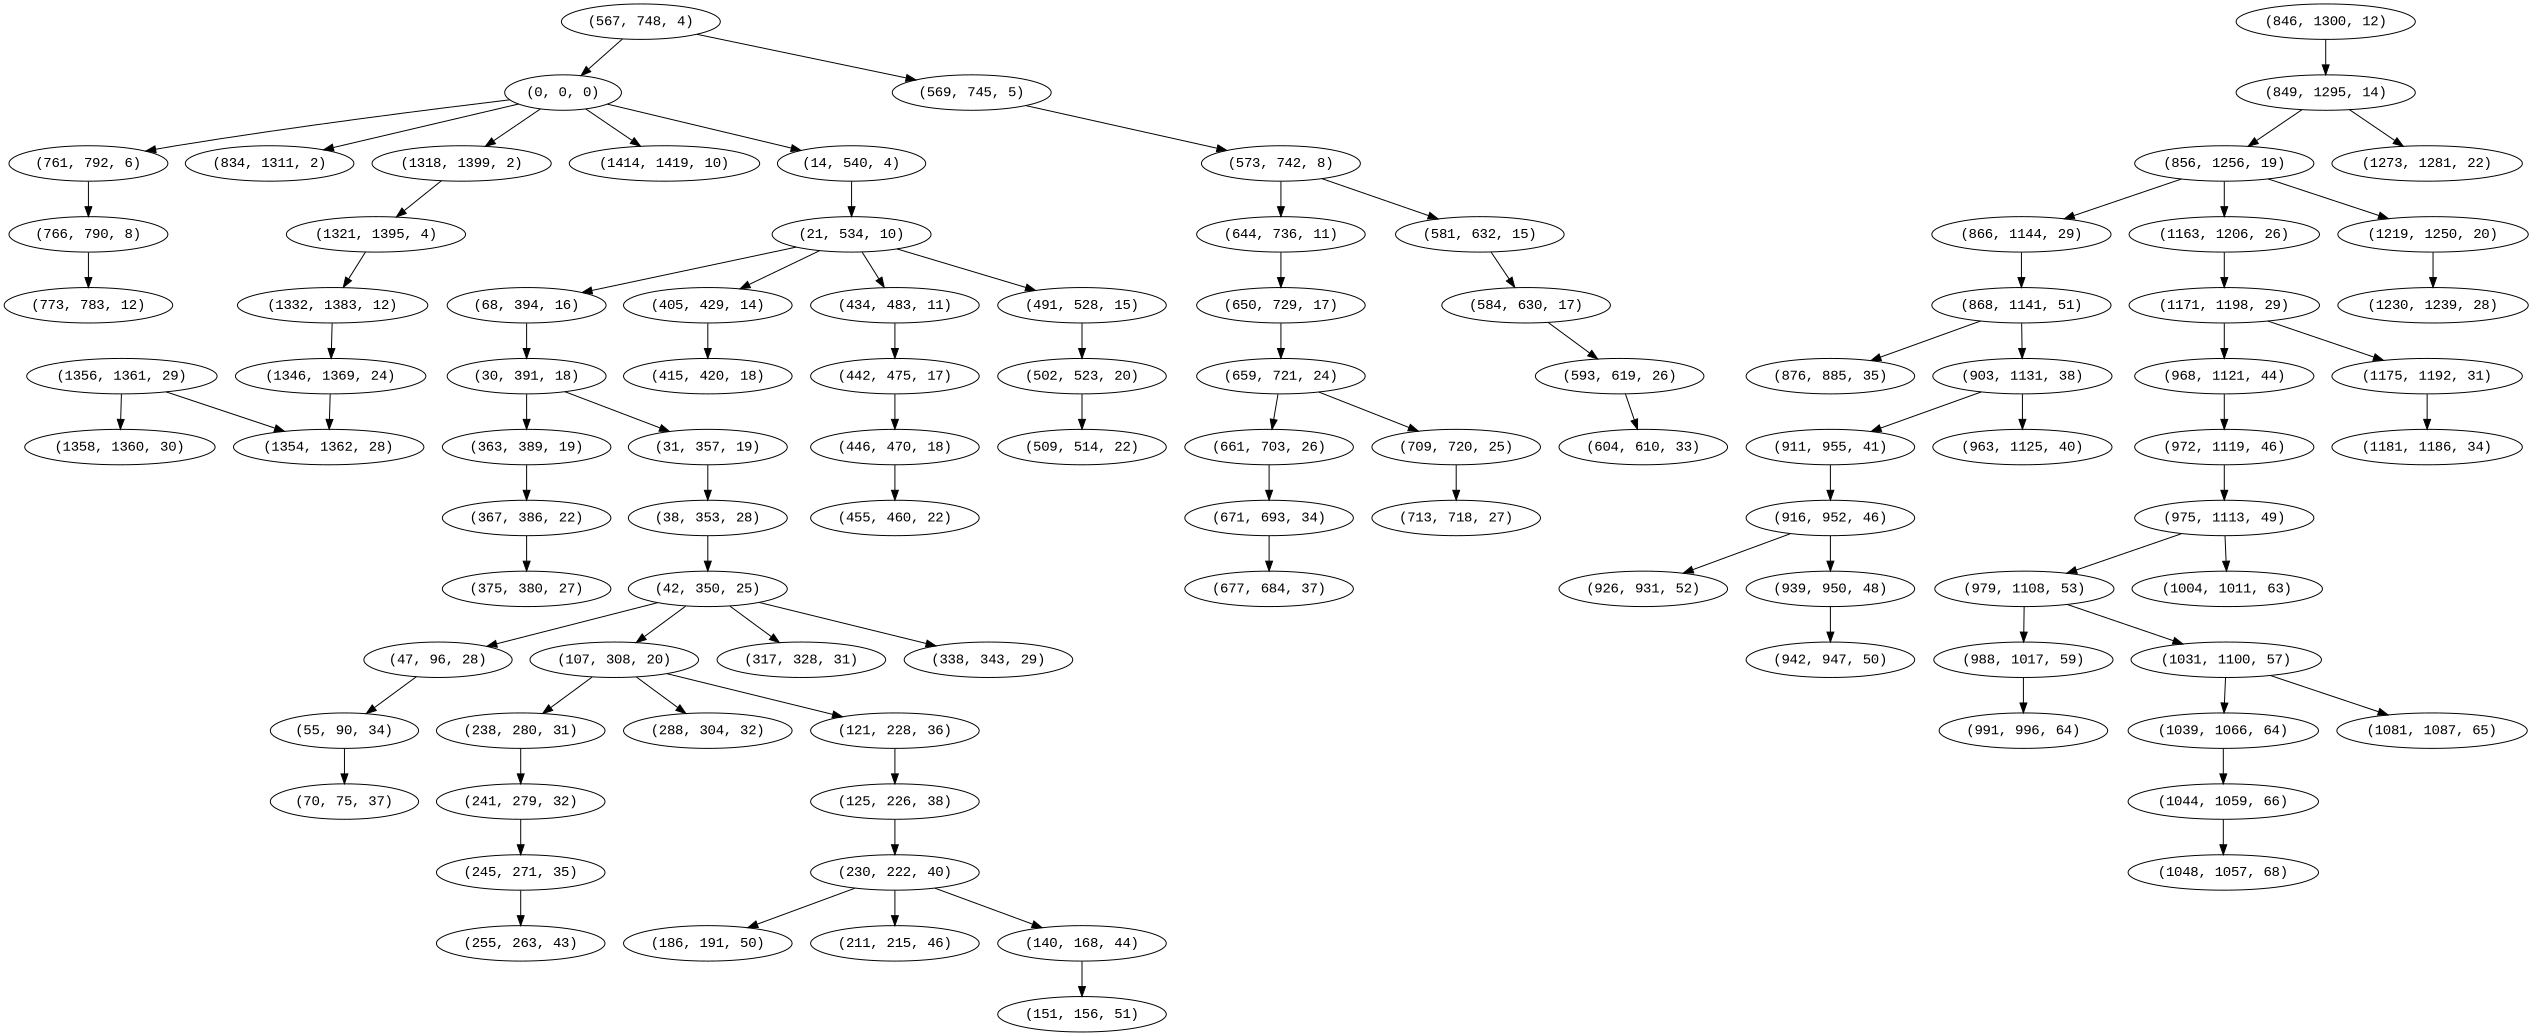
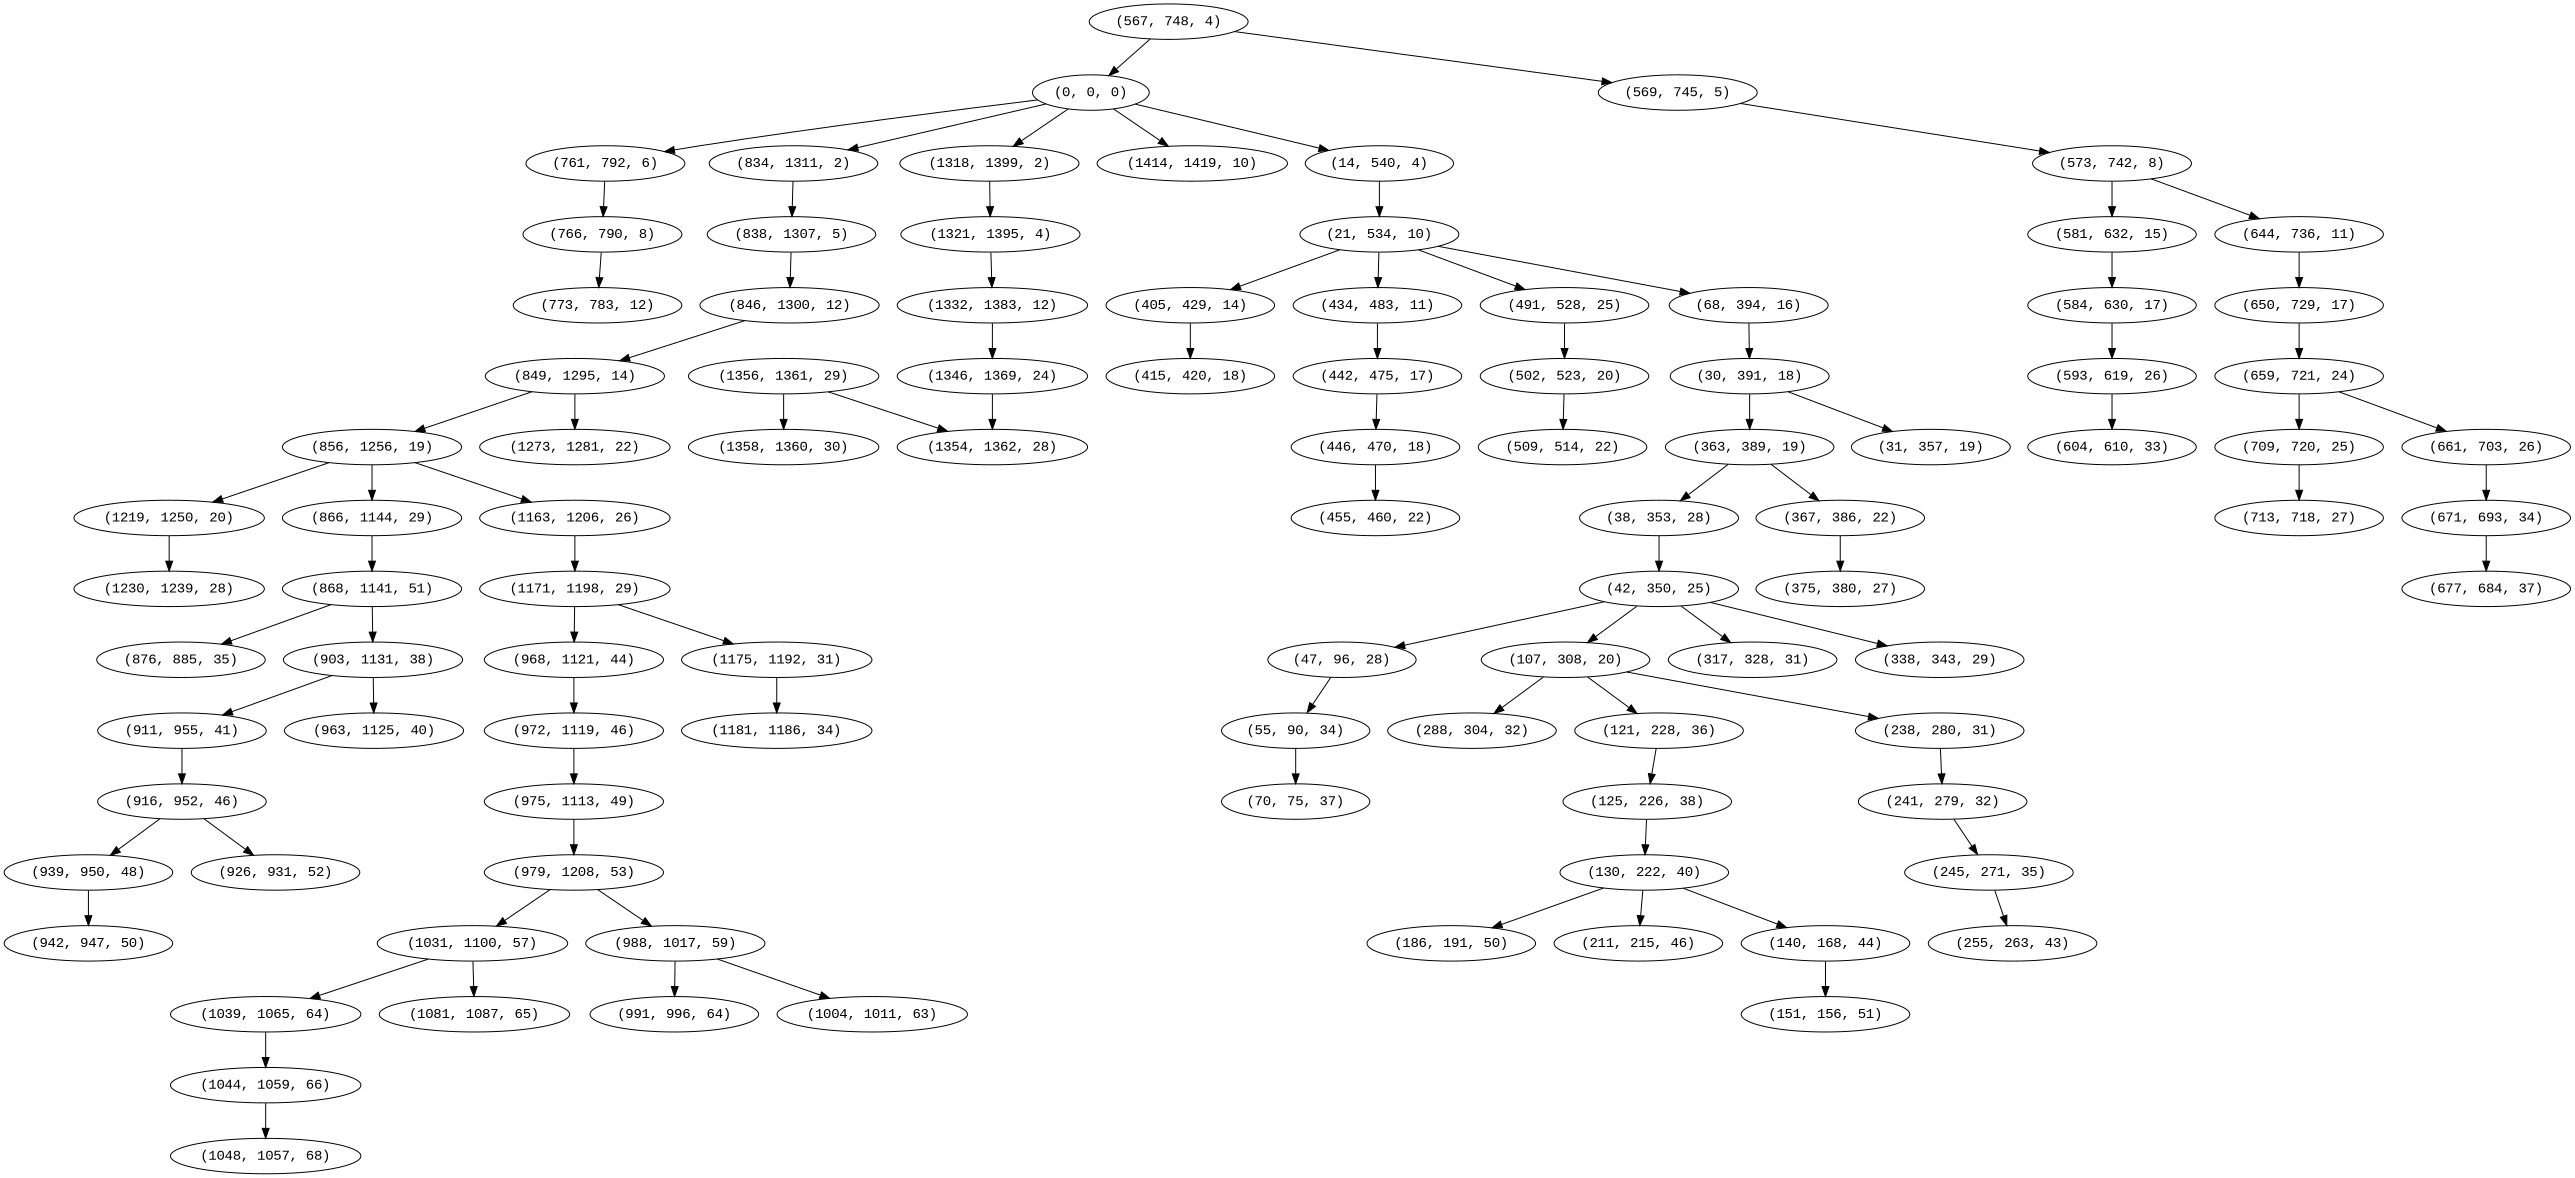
  digraph {
    fontname="Liberation Mono"
    node [fontname="Liberation Mono"]
    edge [fontname="Liberation Mono"]
    "(0, 0, 0)"
    "(14, 540, 4)"
    "(761, 792, 6)"
    "(834, 1311, 2)"
    "(1318, 1399, 2)"
    "(1414, 1419, 10)"
    "(21, 534, 10)"
    "(567, 748, 4)"
    "(569, 745, 5)"
    "(766, 790, 8)"
+   "(838, 1307, 5)"
    "(1321, 1395, 4)"
    n13 [label="(68, 394, 16)"]
    "(405, 429, 14)"
    "(434, 483, 11)"
-   "(491, 528, 15)"
+   "(491, 528, 15)" [label="(491, 528, 25)"]
    "(30, 391, 18)"
    "(415, 420, 18)"
    "(442, 475, 17)"
    "(502, 523, 20)"
    "(31, 357, 19)"
    "(363, 389, 19)"
    n23 [label="(38, 353, 28)"]
    "(367, 386, 22)"
    "(42, 350, 25)"
    "(47, 96, 28)"
    n27 [label="(107, 308, 20)"]
    "(317, 328, 31)"
    "(338, 343, 29)"
    "(55, 90, 34)"
    "(121, 228, 36)"
    "(238, 280, 31)"
    "(288, 304, 32)"
    "(70, 75, 37)"
    "(125, 226, 38)"
    "(241, 279, 32)"
-   "(130, 222, 40)" [label="(230, 222, 40)"]
+   "(130, 222, 40)"
    "(140, 168, 44)"
    "(186, 191, 50)"
    "(211, 215, 46)"
    "(151, 156, 51)"
    "(245, 271, 35)"
    "(255, 263, 43)"
    "(375, 380, 27)"
    "(446, 470, 18)"
    "(455, 460, 22)"
    "(509, 514, 22)"
    "(573, 742, 8)"
    "(581, 632, 15)"
    "(644, 736, 11)"
    "(584, 630, 17)"
    "(650, 729, 17)"
    "(593, 619, 26)"
    "(604, 610, 33)"
    "(659, 721, 24)"
    "(661, 703, 26)"
    "(709, 720, 25)"
    "(671, 693, 34)"
    "(713, 718, 27)"
    "(677, 684, 37)"
    "(773, 783, 12)"
    "(846, 1300, 12)"
    "(849, 1295, 14)"
    "(856, 1256, 19)"
    "(1273, 1281, 22)"
    "(866, 1144, 29)"
    "(1163, 1206, 26)"
    "(1219, 1250, 20)"
    n69 [label="(868, 1141, 51)"]
    "(1171, 1198, 29)"
    "(1230, 1239, 28)"
    "(876, 885, 35)"
    "(903, 1131, 38)"
    n74 [label="(911, 955, 41)"]
    "(963, 1125, 40)"
    "(916, 952, 46)"
    "(926, 931, 52)"
    "(939, 950, 48)"
    "(942, 947, 50)"
    "(968, 1121, 44)"
    "(972, 1119, 46)"
    "(975, 1113, 49)"
-   "(979, 1108, 53)"
+   "(979, 1108, 53)" [label="(979, 1208, 53)"]
    "(988, 1017, 59)"
    "(1031, 1100, 57)"
    n86 [label="(991, 996, 64)"]
    "(1004, 1011, 63)"
-   "(1039, 1065, 64)" [label="(1039, 1066, 64)"]
+   "(1039, 1065, 64)"
    "(1081, 1087, 65)"
    "(1044, 1059, 66)"
    "(1048, 1057, 68)"
    "(1175, 1192, 31)"
    "(1181, 1186, 34)"
    "(1332, 1383, 12)"
    "(1346, 1369, 24)"
    "(1354, 1362, 28)"
    "(1356, 1361, 29)"
    "(1358, 1360, 30)"
    "(0, 0, 0)" -> "(14, 540, 4)"
    "(0, 0, 0)" -> "(761, 792, 6)"
    "(0, 0, 0)" -> "(834, 1311, 2)"
    "(0, 0, 0)" -> "(1318, 1399, 2)"
    "(0, 0, 0)" -> "(1414, 1419, 10)"
    "(14, 540, 4)" -> "(21, 534, 10)"
    "(761, 792, 6)" -> "(766, 790, 8)"
+   "(834, 1311, 2)" -> "(838, 1307, 5)"
    "(1318, 1399, 2)" -> "(1321, 1395, 4)"
    "(21, 534, 10)" -> n13
    "(21, 534, 10)" -> "(405, 429, 14)"
    "(21, 534, 10)" -> "(434, 483, 11)"
    "(21, 534, 10)" -> "(491, 528, 15)"
    "(567, 748, 4)" -> "(0, 0, 0)"
    "(567, 748, 4)" -> "(569, 745, 5)"
    "(569, 745, 5)" -> "(573, 742, 8)"
    "(766, 790, 8)" -> "(773, 783, 12)"
+   "(838, 1307, 5)" -> "(846, 1300, 12)"
    "(1321, 1395, 4)" -> "(1332, 1383, 12)"
    n13 -> "(30, 391, 18)"
    "(405, 429, 14)" -> "(415, 420, 18)"
    "(434, 483, 11)" -> "(442, 475, 17)"
    "(491, 528, 15)" -> "(502, 523, 20)"
    "(30, 391, 18)" -> "(31, 357, 19)"
    "(30, 391, 18)" -> "(363, 389, 19)"
    "(442, 475, 17)" -> "(446, 470, 18)"
    "(502, 523, 20)" -> "(509, 514, 22)"
-   "(31, 357, 19)" -> n23
+   "(363, 389, 19)" -> n23
    "(363, 389, 19)" -> "(367, 386, 22)"
    n23 -> "(42, 350, 25)"
    "(367, 386, 22)" -> "(375, 380, 27)"
    "(42, 350, 25)" -> "(47, 96, 28)"
    "(42, 350, 25)" -> n27
    "(42, 350, 25)" -> "(317, 328, 31)"
    "(42, 350, 25)" -> "(338, 343, 29)"
    "(47, 96, 28)" -> "(55, 90, 34)"
    n27 -> "(121, 228, 36)"
    n27 -> "(238, 280, 31)"
    n27 -> "(288, 304, 32)"
    "(55, 90, 34)" -> "(70, 75, 37)"
    "(121, 228, 36)" -> "(125, 226, 38)"
    "(238, 280, 31)" -> "(241, 279, 32)"
    "(125, 226, 38)" -> "(130, 222, 40)"
    "(241, 279, 32)" -> "(245, 271, 35)"
    "(130, 222, 40)" -> "(140, 168, 44)"
    "(130, 222, 40)" -> "(186, 191, 50)"
    "(130, 222, 40)" -> "(211, 215, 46)"
    "(140, 168, 44)" -> "(151, 156, 51)"
    "(245, 271, 35)" -> "(255, 263, 43)"
    "(446, 470, 18)" -> "(455, 460, 22)"
    "(573, 742, 8)" -> "(581, 632, 15)"
    "(573, 742, 8)" -> "(644, 736, 11)"
    "(581, 632, 15)" -> "(584, 630, 17)"
    "(644, 736, 11)" -> "(650, 729, 17)"
    "(584, 630, 17)" -> "(593, 619, 26)"
    "(650, 729, 17)" -> "(659, 721, 24)"
    "(593, 619, 26)" -> "(604, 610, 33)"
    "(659, 721, 24)" -> "(661, 703, 26)"
    "(659, 721, 24)" -> "(709, 720, 25)"
    "(661, 703, 26)" -> "(671, 693, 34)"
    "(709, 720, 25)" -> "(713, 718, 27)"
    "(671, 693, 34)" -> "(677, 684, 37)"
    "(846, 1300, 12)" -> "(849, 1295, 14)"
    "(849, 1295, 14)" -> "(856, 1256, 19)"
    "(849, 1295, 14)" -> "(1273, 1281, 22)"
    "(856, 1256, 19)" -> "(866, 1144, 29)"
    "(856, 1256, 19)" -> "(1163, 1206, 26)"
    "(856, 1256, 19)" -> "(1219, 1250, 20)"
    "(866, 1144, 29)" -> n69
    "(1163, 1206, 26)" -> "(1171, 1198, 29)"
    "(1219, 1250, 20)" -> "(1230, 1239, 28)"
    n69 -> "(876, 885, 35)"
    n69 -> "(903, 1131, 38)"
    "(1171, 1198, 29)" -> "(968, 1121, 44)"
    "(1171, 1198, 29)" -> "(1175, 1192, 31)"
    "(903, 1131, 38)" -> n74
    "(903, 1131, 38)" -> "(963, 1125, 40)"
    n74 -> "(916, 952, 46)"
    "(916, 952, 46)" -> "(926, 931, 52)"
    "(916, 952, 46)" -> "(939, 950, 48)"
    "(939, 950, 48)" -> "(942, 947, 50)"
    "(968, 1121, 44)" -> "(972, 1119, 46)"
    "(972, 1119, 46)" -> "(975, 1113, 49)"
    "(975, 1113, 49)" -> "(979, 1108, 53)"
    "(979, 1108, 53)" -> "(988, 1017, 59)"
    "(979, 1108, 53)" -> "(1031, 1100, 57)"
    "(988, 1017, 59)" -> n86
-   "(975, 1113, 49)" -> "(1004, 1011, 63)"
+   "(988, 1017, 59)" -> "(1004, 1011, 63)"
    "(1031, 1100, 57)" -> "(1039, 1065, 64)"
    "(1031, 1100, 57)" -> "(1081, 1087, 65)"
    "(1039, 1065, 64)" -> "(1044, 1059, 66)"
    "(1044, 1059, 66)" -> "(1048, 1057, 68)"
    "(1175, 1192, 31)" -> "(1181, 1186, 34)"
    "(1332, 1383, 12)" -> "(1346, 1369, 24)"
    "(1346, 1369, 24)" -> "(1354, 1362, 28)"
    "(1356, 1361, 29)" -> "(1354, 1362, 28)"
    "(1356, 1361, 29)" -> "(1358, 1360, 30)"
  }
